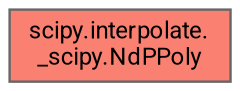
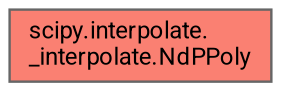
  digraph {
    rankdir=LR
    fontname=Roboto
-   n1 [color=grey40 fillcolor=salmon fontname=Roboto fontsize=10 height=0.2 label="scipy.interpolate.\l_scipy.NdPPoly" shape=box style=filled width=0.4]
+   n1 [color=grey40 fillcolor=salmon fontname=Roboto fontsize=10 height=0.2 label="scipy.interpolate.\l_interpolate.NdPPoly" shape=box style=filled width=0.4]
  }
